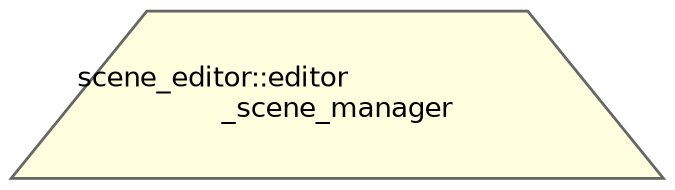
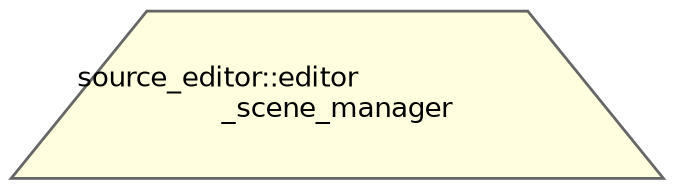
  digraph {
    rankdir=LR
-   n1 [color=gray40 fillcolor=lightyellow fontname=Helvetica fontsize=10 height=0.2 label="scene_editor::editor\l_scene_manager" shape=trapezium style=filled width=0.4]
+   n1 [color=gray40 fillcolor=lightyellow fontname=Helvetica fontsize=10 height=0.2 label="source_editor::editor\l_scene_manager" shape=trapezium style=filled width=0.4]
  }
